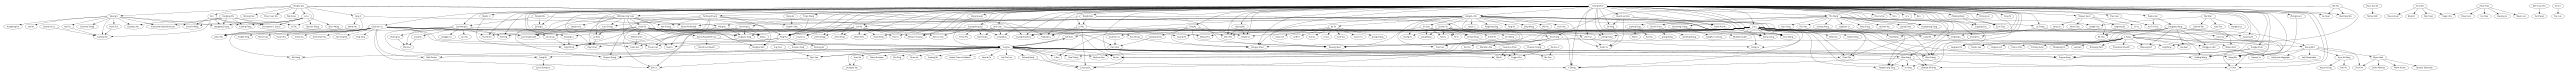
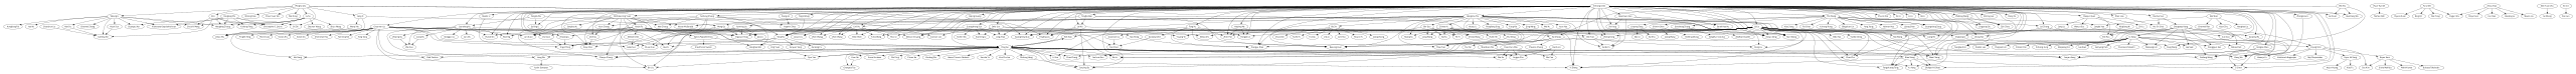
  strict digraph {
    fontname="IBM Plex Sans"
    node [fontname="IBM Plex Sans"]
    edge [fontname="IBM Plex Sans"]
    "Enhong Chen "
    "Qi Liu "
    "Biao Xiang "
    "Fangshuang Tang "
    "Biao Chang "
    "Hengshu Zhu "
    "Yong Ge "
    "Chang Tan "
    "Chunni Dai"
    "Huanhuan Cao "
    "Jilei Tian "
    "Le Wu "
    "Linli Xu "
    "Tengfei Bao "
    "Lei Zhang "
    "Jie Yang "
    "Zaiyi Chen"
    "Qi Zhou "
    "Yijun Wang"
    "Zhen Pan"
    "Tong Xu "
    "Haiping Ma "
    "Hongjie Lin"
    "Hongke Zhao "
    "Ruoyan Kong"
    "Xianyu Zeng "
    "Chuanren Liu "
    "Liyuan Liu "
    "Zhen Wangy"
    "Chu Guan "
    "Xinjiang Lu "
    "Xiaolin Li "
    "Xin Li "
    "Guandong Xu "
    "Lin Li "
    "Aiqing Huang "
    "Wenjun Ouyang "
    "Chen Zhu "
    "Zheng Dong "
    "Zhen Wang "
    "Zefan Shen "
    "Yubo Wang "
    "Yitan Li "
    "Guangxiang Zeng "
    "Ji Chen "
    "Kuifei Yu "
    "Bo Li "
    "Dong Liu "
    "Zhongmou Li "
    "Lingyang Chu "
    "Zhefeng Wang "
    "Zijin Zhao "
    "Xiangyu Zhao "
    "Guifeng Wang "
    "Guangming Guo "
    "Yingling Liu "
    "Yingzi Wang "
    "Defu Lian "
    "Yong Rui "
    "Cong Zhao "
    "Guangzhong Sun "
    "Zhen Liao "
    "Yu Yang "
    "Shafqat Ali Shad "
    "Hao Wang "
    "Xiaohui Sun "
    "Derek Hao Hu "
    "Xiaojun Quan "
    "Qiming Luo "
    "Haocheng Wu "
    "Lei Duan "
    "Runze Wu "
    "Wan Ng"
    n74 [label="Xiong Ye"]
    "Xiang Wu "
    "Liang He "
    "Jingsong Lv"
    "Can Cao"
    "Guoping Hu"
    "Yi Zheng "
    "Guiling Li "
    "Baoxing Huai "
    "Junping Du "
    "Nicholas Jing Yuan "
    "Min Wang "
    "Fuzheng Zhang "
    "Yuyang Ye"
    "Wenya Zhu"
    "Keli Xiao "
    "Yefan Tao "
    "Yuefan Deng "
    "Jingyuan Yang "
    "Meng Qu "
    "Huang Xu "
    "Zhiwen Yu "
    "Bin Guo "
    "Bo Jin "
    "Li Guo"
    "Chao Zhang"
    "Huayu Li "
    "Pengliang Ding "
    "Fang Xie "
    "Qing Wang "
    "Wei Hu "
    "Yuan Yao "
    "Junming Liu "
    "Liang Wu "
    "Bo Liu "
    "Danhuai Guo "
    "Yingqiu Zhu "
    "Wei Xu "
    "Richang Hong "
    "Chuan He "
    "Xindong Wu "
    "Zhenyu Zhang"
    "Wei Geng"
    "Matt Perkins"
    "Hasan Timucin Ozdemir "
    "Jannite Yu "
    "Kuo Chu Lee "
    "Zijun Yao "
    "Changxia Tao "
    "Yuan Ge"
    "Marco Gruteser "
    "Min Ding "
    "Guannan Liu "
    "Guoqing Chen "
    "Bin Liu "
-   "Lian Duan " [label="Lian Shajarisales"]
+   "Lian Duan "
    "Leilei Sun "
    "Kai Zhang "
    "Mingfei Teng "
    "March Liao"
    "Vivian Zhu"
    "Bowen Du "
    "Zhenshan Hou "
    "Yanming Xie"
    "Yong Tang "
    "Jingci Ming"
    "Liang Hu "
    "Wei Cao "
    "Zhiping Gu"
    "Songguo Liu"
    "Can Zhu "
    "Kieran McDonald "
    "Xianming Li "
    "Honghao Wei "
    "Chuan Cao "
    "Hao Fu "
    "Jianlong Fu "
    "Kuiyuan Yang "
    "Xichen Wu "
    "Jianxun Lian "
    "Ho-Jin Choi "
    "Dongyeop Kang "
    "Wenyu Dou "
    "Xingliang Ni "
    "Zhi Lu "
    "Bei Hua "
    "Gang Liu "
    "Yanjie Fu "
    "Songhua Xu "
    "Yuan Zhong "
    "Wen Zhong "
    "Linpeng Tang "
    "Fei Chen "
    "Yuhong Xiong "
    "Bingduan Lin "
    "Peng Jiang "
    "Huiman Hou "
    "Lijiang Chen "
    "Shimin Chen "
    "Conglei Yao "
    "Gensheng Zhang "
    "Xiao Jiang "
    "Yingmin Zhou "
    "Qiao Li "
    "Zeqiu Wu "
    "Zhitao Wang "
    "Liang Wang "
    "Tao Ku "
    "Fei Yi "
    "Miao Tian "
    "Zhu Wang "
    "Huilei He "
    "Chao Che "
    "Kuifei Yu"
    "Yue Qu "
    "Li Guo "
    "Cuili Yao "
    "Ruiyun Yu "
    "Qiang Zhang "
    "Justin Sampson "
    "Can Chen "
    "Fang Wang "
    "Shandian Zhe "
    "Chaoran Cheng "
    "Tan Yan "
    "Woosang Lim "
    "Kijung Shin "
    "Lee Sael "
    "U. Kang "
    "Donggyun Han "
    "Nahea Park "
    "Sangtae Kim "
    "Soobin Lee "
    "Kai Shu "
    "Wan Li "
    "Yuanchun Zhou "
    "Bin Cao "
    "Weiwei Chen "
    "Hao Zhong "
    "Spiros Papadimitriou "
    "Ananthram Swami "
    "Hyun-Kyo Oh "
    "Yoohan Noh "
    "Furu Wei "
    "Yingjun Wu "
    "Yajuan Duan "
    "Bing Qin "
    "Nan Yang "
    "Zhou Zhao "
    "Xinyu Duan "
    "Jun Xiao "
    "Hanqing Lu "
    "Steven Liu "
    "Wei Wu "
    "Bryan Hooi "
    "Hyun Ah Song "
    "Hwanjo Yu "
    "Jisu Kim "
    "Vaishnavh Nagarajan "
    "Naji Shajarisales "
    "Francesco Silvestri "
    "Yongsub Lim "
    "Jihoon Choi"
    "Jinhong Jung "
    "Woojeong Jin"
    "Lee Sael"
    "Namyong Park"
    "Disha Makhija"
    "Mohit Kumar"
    "Tsubasa Takahashi "
    "Xiao Fu "
    "Kejun Huang "
    "Minghui Qiu "
    "Yaliang Li "
    "Qi Li "
    "Shi Zhi "
    "Lu Su "
    "Heng Ji "
    "Qiming Diao "
    "Chao-Yuan Wu "
    "Wei Dong "
    "Hengtong Zhang "
    "Chuishi Meng "
    "Yusheng Xie "
    "Chenwei Zhang "
    "Guangxu Xun "
    "Vishrawas Gopalakrishnan"
    "Huan Sun "
    "Nan Du "
    "Hongliang Fei"
    "Hao Wu"
    "Yunlong Feng "
    "Christopher J. Quinn "
    "Zhaoran Wang "
    "Shiyu Wang "
    "Wenqi He "
    "Chaochun Liu "
    "Zongda Wu "
    "Jing Yuan "
    "Yanfeng Zhang "
    "Qiang Wang "
    "Abolfazl Asudeh "
    "Gergely V. Zaruba "
    "Wen Yuan Zhu "
    "Kai Zheng "
    "Fenglong Ma "
    "Xiang Ao "
    "Wei Shen "
    n282 [label="Honghao Liu"]
    "Chenwei Ran "
    "Xuan Zhu "
    "Xin Jin "
    "Dan Luo "
    "Jianhui Li "
    "Enhong Chen " -> "Qi Liu "
    "Enhong Chen " -> "Biao Xiang "
    "Enhong Chen " -> "Fangshuang Tang "
    "Enhong Chen " -> "Biao Chang "
    "Enhong Chen " -> "Hengshu Zhu "
    "Enhong Chen " -> "Yong Ge "
    "Enhong Chen " -> "Chang Tan "
    "Enhong Chen " -> "Chunni Dai"
    "Enhong Chen " -> "Huanhuan Cao "
    "Enhong Chen " -> "Jilei Tian "
    "Enhong Chen " -> "Le Wu "
    "Enhong Chen " -> "Linli Xu "
    "Enhong Chen " -> "Tengfei Bao "
    "Enhong Chen " -> "Lei Zhang "
    "Enhong Chen " -> "Jie Yang "
    "Enhong Chen " -> "Zaiyi Chen"
    "Enhong Chen " -> "Qi Zhou "
    "Enhong Chen " -> "Yijun Wang"
    "Enhong Chen " -> "Zhen Pan"
    "Enhong Chen " -> "Tong Xu "
    "Enhong Chen " -> "Haiping Ma "
    "Enhong Chen " -> "Hongjie Lin"
    "Enhong Chen " -> "Hongke Zhao "
    "Enhong Chen " -> "Ruoyan Kong"
    "Enhong Chen " -> "Xianyu Zeng "
    "Enhong Chen " -> "Chuanren Liu "
    "Enhong Chen " -> "Liyuan Liu "
    "Enhong Chen " -> "Zhen Wangy"
    "Enhong Chen " -> "Chu Guan "
    "Enhong Chen " -> "Xinjiang Lu "
    "Enhong Chen " -> "Xiaolin Li "
    "Enhong Chen " -> "Xin Li "
    "Enhong Chen " -> "Guandong Xu "
    "Enhong Chen " -> "Lin Li "
    "Enhong Chen " -> "Aiqing Huang "
    "Enhong Chen " -> "Wenjun Ouyang "
    "Enhong Chen " -> "Chen Zhu "
    "Enhong Chen " -> "Zheng Dong "
    "Enhong Chen " -> "Zhen Wang "
    "Enhong Chen " -> "Zefan Shen "
    "Enhong Chen " -> "Yubo Wang "
    "Enhong Chen " -> "Yitan Li "
    "Enhong Chen " -> "Guangxiang Zeng "
    "Enhong Chen " -> "Ji Chen "
    "Enhong Chen " -> "Kuifei Yu "
    "Enhong Chen " -> "Bo Li "
    "Enhong Chen " -> "Dong Liu "
    "Enhong Chen " -> "Zhongmou Li "
    "Enhong Chen " -> "Lingyang Chu "
    "Enhong Chen " -> "Zhefeng Wang "
    "Enhong Chen " -> "Zijin Zhao "
    "Enhong Chen " -> "Xiangyu Zhao "
    "Enhong Chen " -> "Guifeng Wang "
    "Enhong Chen " -> "Guangming Guo "
    "Enhong Chen " -> "Yingling Liu "
    "Enhong Chen " -> "Yingzi Wang "
    "Enhong Chen " -> "Defu Lian "
    "Enhong Chen " -> "Yong Rui "
    "Enhong Chen " -> "Cong Zhao "
    "Enhong Chen " -> "Guangzhong Sun "
    "Enhong Chen " -> "Zhen Liao "
    "Enhong Chen " -> "Yu Yang "
    "Enhong Chen " -> "Shafqat Ali Shad "
    "Enhong Chen " -> "Hao Wang "
    "Enhong Chen " -> "Xiaohui Sun "
    "Enhong Chen " -> "Derek Hao Hu "
    "Enhong Chen " -> "Xiaojun Quan "
    "Enhong Chen " -> "Qiming Luo "
    "Enhong Chen " -> "Haocheng Wu "
    "Enhong Chen " -> "Lei Duan "
    "Enhong Chen " -> "Runze Wu "
    "Enhong Chen " -> "Wan Ng"
    "Enhong Chen " -> n74
    "Enhong Chen " -> "Xiang Wu "
    "Enhong Chen " -> "Liang He "
    "Enhong Chen " -> "Jingsong Lv"
    "Enhong Chen " -> "Can Cao"
    "Enhong Chen " -> "Guoping Hu"
    "Enhong Chen " -> "Yi Zheng "
    "Enhong Chen " -> "Guiling Li "
    "Enhong Chen " -> "Baoxing Huai "
    "Enhong Chen " -> "Junping Du "
    "Enhong Chen " -> "Nicholas Jing Yuan "
    "Enhong Chen " -> "Min Wang "
    "Enhong Chen " -> "Fuzheng Zhang "
    "Qi Liu " -> "Fangshuang Tang "
    "Qi Liu " -> "Biao Chang "
    "Qi Liu " -> "Yijun Wang"
    "Qi Liu " -> "Zhen Pan"
    "Qi Liu " -> "Hongjie Lin"
    "Qi Liu " -> "Ruoyan Kong"
    "Qi Liu " -> "Xianyu Zeng "
    "Qi Liu " -> "Chen Zhu "
    "Qi Liu " -> "Zheng Dong "
    "Qi Liu " -> "Ji Chen "
    "Qi Liu " -> "Xiangyu Zhao "
    "Qi Liu " -> "Guifeng Wang "
    "Qi Liu " -> "Guangming Guo "
    "Qi Liu " -> "Yingling Liu "
    "Qi Liu " -> "Yu Yang "
    "Qi Liu " -> "Shafqat Ali Shad "
    "Qi Liu " -> "Hao Wang "
    "Qi Liu " -> "Runze Wu "
    "Qi Liu " -> "Wan Ng"
    "Qi Liu " -> "Xiang Wu "
    "Qi Liu " -> "Liang He "
    "Qi Liu " -> "Jingsong Lv"
    "Qi Liu " -> "Can Cao"
    "Qi Liu " -> "Guoping Hu"
    "Qi Liu " -> "Yi Zheng "
    "Qi Liu " -> "Baoxing Huai "
    "Qi Liu " -> "Junping Du "
    "Qi Liu " -> "Yuyang Ye"
    "Qi Liu " -> "Wenya Zhu"
    "Qi Liu " -> "Keli Xiao "
    "Qi Liu " -> "Yefan Tao "
    "Qi Liu " -> "Yuefan Deng "
    "Biao Xiang " -> "Fangshuang Tang "
    "Biao Xiang " -> "Ji Chen "
    "Biao Xiang " -> "Yu Yang "
    "Biao Xiang " -> "Shafqat Ali Shad "
    "Biao Xiang " -> "Yi Zheng "
    "Hengshu Zhu " -> "Fangshuang Tang "
    "Hengshu Zhu " -> "Biao Chang "
    "Hengshu Zhu " -> "Xianyu Zeng "
    "Hengshu Zhu " -> "Chen Zhu "
    "Hengshu Zhu " -> "Kuifei Yu "
    "Hengshu Zhu " -> "Xiangyu Zhao "
    "Hengshu Zhu " -> "Baoxing Huai "
    "Hengshu Zhu " -> "Jingyuan Yang "
    "Hengshu Zhu " -> "Meng Qu "
    "Hengshu Zhu " -> "Huang Xu "
    "Hengshu Zhu " -> "Zhiwen Yu "
    "Hengshu Zhu " -> "Bin Guo "
    "Hengshu Zhu " -> "Bo Jin "
    "Hengshu Zhu " -> "Li Guo"
    "Hengshu Zhu " -> "Chao Zhang"
    "Hengshu Zhu " -> "Huayu Li "
    "Hengshu Zhu " -> "Pengliang Ding "
    "Hengshu Zhu " -> "Fang Xie "
    "Hengshu Zhu " -> "Qing Wang "
    "Hengshu Zhu " -> "Wei Hu "
    "Hengshu Zhu " -> "Yuan Yao "
    "Hengshu Zhu " -> "Junming Liu "
    "Yong Ge " -> "Qi Liu "
    "Yong Ge " -> "Biao Xiang "
    "Yong Ge " -> "Biao Chang "
    "Yong Ge " -> "Ruoyan Kong"
    "Yong Ge " -> "Chen Zhu "
    "Yong Ge " -> "Guifeng Wang "
    "Yong Ge " -> "Xiang Wu "
    "Yong Ge " -> "Yi Zheng "
    "Yong Ge " -> "Junping Du "
    "Yong Ge " -> "Keli Xiao "
    "Yong Ge " -> "Li Guo"
    "Yong Ge " -> "Chao Zhang"
    "Yong Ge " -> "Liang Wu "
    "Yong Ge " -> "Bo Liu "
    "Yong Ge " -> "Danhuai Guo "
    "Yong Ge " -> "Yingqiu Zhu "
    "Yong Ge " -> "Wei Xu "
    "Yong Ge " -> "Richang Hong "
    "Yong Ge " -> "Chuan He "
    "Yong Ge " -> "Xindong Wu "
    "Yong Ge " -> "Zhenyu Zhang"
    "Yong Ge " -> "Wei Geng"
    "Yong Ge " -> "Matt Perkins"
    "Yong Ge " -> "Hasan Timucin Ozdemir "
    "Yong Ge " -> "Jannite Yu "
    "Yong Ge " -> "Kuo Chu Lee "
    "Yong Ge " -> "Zijun Yao "
    "Yong Ge " -> "Changxia Tao "
    "Yong Ge " -> "Yuan Ge"
    "Yong Ge " -> "Marco Gruteser "
    "Yong Ge " -> "Min Ding "
    "Chang Tan " -> "Biao Chang "
    "Huanhuan Cao " -> "Jie Yang "
    "Huanhuan Cao " -> "Kuifei Yu "
    "Huanhuan Cao " -> "Dong Liu "
    "Huanhuan Cao " -> "Derek Hao Hu "
    "Jilei Tian " -> "Kuifei Yu "
    "Jilei Tian " -> "Dong Liu "
    "Jilei Tian " -> "Baoxing Huai "
    "Le Wu " -> "Yijun Wang"
    "Le Wu " -> "Guangming Guo "
    "Le Wu " -> "Yingling Liu "
    "Le Wu " -> "Junping Du "
    "Linli Xu " -> "Zaiyi Chen"
    "Linli Xu " -> "Liyuan Liu "
    "Linli Xu " -> "Zhen Wangy"
    "Linli Xu " -> "Wenjun Ouyang "
    "Linli Xu " -> "Zhen Wang "
    "Linli Xu " -> "Zefan Shen "
    "Linli Xu " -> "Yubo Wang "
    "Linli Xu " -> "Yitan Li "
    "Linli Xu " -> "Yong Rui "
    "Tengfei Bao " -> "Le Wu "
    "Tengfei Bao " -> "Linli Xu "
    "Tengfei Bao " -> "Yi Zheng "
    "Tengfei Bao " -> "Baoxing Huai "
    "Lei Zhang " -> "Chang Tan "
    "Lei Zhang " -> "Ji Chen "
    "Qi Zhou " -> "Zaiyi Chen"
    "Tong Xu " -> "Zhen Pan"
    "Tong Xu " -> "Hongjie Lin"
    "Tong Xu " -> "Xiangyu Zhao "
    "Tong Xu " -> "Baoxing Huai "
    "Tong Xu " -> "Guannan Liu "
    "Tong Xu " -> "Guoqing Chen "
    "Haiping Ma " -> "Zhen Pan"
    "Haiping Ma " -> "Hongjie Lin"
    "Hongke Zhao " -> "Ruoyan Kong"
    "Hongke Zhao " -> "Guifeng Wang "
    "Chuanren Liu " -> "Yong Ge "
    "Chuanren Liu " -> "Xianyu Zeng "
    "Chuanren Liu " -> "Zheng Dong "
    "Chuanren Liu " -> "Jingyuan Yang "
    "Chuanren Liu " -> "Wei Geng"
    "Chuanren Liu " -> "Matt Perkins"
    "Chuanren Liu " -> "Bin Liu "
    "Chuanren Liu " -> "Lian Duan "
    "Chuanren Liu " -> "Leilei Sun "
    "Chuanren Liu " -> "Kai Zhang "
    "Chuanren Liu " -> "Mingfei Teng "
    "Chuanren Liu " -> "March Liao"
    "Chuanren Liu " -> "Vivian Zhu"
    "Chuanren Liu " -> "Bowen Du "
    "Chuanren Liu " -> "Zhenshan Hou "
    "Chuanren Liu " -> "Yanming Xie"
    "Chuanren Liu " -> "Yong Tang "
    "Chu Guan " -> "Jingci Ming"
    "Xinjiang Lu " -> "Jingci Ming"
    "Xiaolin Li " -> "Jingci Ming"
    "Guandong Xu " -> "Runze Wu "
    "Guandong Xu " -> "Wan Ng"
    "Guandong Xu " -> "Liang Wu "
    "Guandong Xu " -> "Bo Liu "
    "Guandong Xu " -> "Liang Hu "
    "Guandong Xu " -> "Wei Cao "
    "Guandong Xu " -> "Zhiping Gu"
    "Guandong Xu " -> "Songguo Liu"
    "Guandong Xu " -> "Can Zhu "
    "Aiqing Huang " -> "Wenjun Ouyang "
    "Zhongmou Li " -> "Xiang Wu "
    "Zhefeng Wang " -> "Lingyang Chu "
    "Zhefeng Wang " -> "Zijin Zhao "
    "Yingzi Wang " -> "Yong Rui "
    "Yingzi Wang " -> "Kieran McDonald "
    "Defu Lian " -> "Yong Rui "
    "Defu Lian " -> "Cong Zhao "
    "Defu Lian " -> "Yuyang Ye"
    "Defu Lian " -> "Wenya Zhu"
    "Defu Lian " -> "Zhenyu Zhang"
    "Defu Lian " -> "Xianming Li "
    "Yong Rui " -> "Honghao Wei "
    "Yong Rui " -> "Chuan Cao "
    "Yong Rui " -> "Hao Fu "
    "Yong Rui " -> "Jianlong Fu "
    "Yong Rui " -> "Kuiyuan Yang "
    "Guangzhong Sun " -> "Yong Rui "
    "Guangzhong Sun " -> "Cong Zhao "
    "Guangzhong Sun " -> "Xianming Li "
    "Guangzhong Sun " -> "Xichen Wu "
    "Guangzhong Sun " -> "Jianxun Lian "
    "Zhen Liao " -> "Ho-Jin Choi "
    "Xiaohui Sun " -> "Ho-Jin Choi "
    "Xiaohui Sun " -> "Dongyeop Kang "
    "Xiaojun Quan " -> "Wenyu Dou "
    "Xiaojun Quan " -> "Xingliang Ni "
    "Xiaojun Quan " -> "Zhi Lu "
    "Xiaojun Quan " -> "Bei Hua "
    "Xiaojun Quan " -> "Gang Liu "
    "Nicholas Jing Yuan " -> "Zaiyi Chen"
    "Nicholas Jing Yuan " -> "Yong Rui "
    "Nicholas Jing Yuan " -> "Zhenyu Zhang"
    "Nicholas Jing Yuan " -> "Lian Duan "
    "Nicholas Jing Yuan " -> "Kieran McDonald "
    "Nicholas Jing Yuan " -> "Honghao Wei "
    "Nicholas Jing Yuan " -> "Chuan Cao "
    "Nicholas Jing Yuan " -> "Hao Fu "
    "Nicholas Jing Yuan " -> "Yanjie Fu "
    "Nicholas Jing Yuan " -> "Songhua Xu "
    "Nicholas Jing Yuan " -> "Yuan Zhong "
    "Nicholas Jing Yuan " -> "Wen Zhong "
    "Min Wang " -> "Lei Zhang "
    "Min Wang " -> "Guangxiang Zeng "
    "Min Wang " -> "Linpeng Tang "
    "Min Wang " -> "Fei Chen "
    "Min Wang " -> "Yuhong Xiong "
    "Min Wang " -> "Bingduan Lin "
    "Min Wang " -> "Peng Jiang "
    "Min Wang " -> "Huiman Hou "
    "Min Wang " -> "Lijiang Chen "
    "Min Wang " -> "Shimin Chen "
    "Min Wang " -> "Conglei Yao "
    "Min Wang " -> "Gensheng Zhang "
    "Min Wang " -> "Xiao Jiang "
    "Fuzheng Zhang " -> "Zhenyu Zhang"
    "Fuzheng Zhang " -> "Honghao Wei "
    "Fuzheng Zhang " -> "Chuan Cao "
    "Fuzheng Zhang " -> "Hao Fu "
    "Fuzheng Zhang " -> "Jianxun Lian "
    "Fuzheng Zhang " -> "Yuan Zhong "
    "Fuzheng Zhang " -> "Wen Zhong "
    "Fuzheng Zhang " -> "Yingmin Zhou "
    "Keli Xiao " -> "Yong Ge "
    "Meng Qu " -> "Jingyuan Yang "
    "Meng Qu " -> "Bin Liu "
    "Meng Qu " -> "Qiao Li "
    "Meng Qu " -> "Zeqiu Wu "
    "Zhiwen Yu " -> "Jilei Tian "
    "Zhiwen Yu " -> "Huang Xu "
    "Zhiwen Yu " -> "Zhitao Wang "
    "Zhiwen Yu " -> "Liang Wang "
    "Zhiwen Yu " -> "Tao Ku "
    "Zhiwen Yu " -> "Fei Yi "
    "Zhiwen Yu " -> "Miao Tian "
    "Zhiwen Yu " -> "Zhu Wang "
    "Zhiwen Yu " -> "Huilei He "
    "Bin Guo " -> "Zhitao Wang "
    "Bin Guo " -> "Liang Wang "
    "Bin Guo " -> "Tao Ku "
    "Bin Guo " -> "Fei Yi "
    "Bin Guo " -> "Miao Tian "
    "Bo Jin " -> "Chao Che "
    "Bo Jin " -> "Kuifei Yu"
    "Bo Jin " -> "Yue Qu "
    "Bo Jin " -> "Li Guo "
    "Bo Jin " -> "Cuili Yao "
    "Bo Jin " -> "Ruiyun Yu "
    "Bo Jin " -> "Qiang Zhang "
    "Junming Liu " -> "Jingyuan Yang "
    "Junming Liu " -> "Leilei Sun "
    "Junming Liu " -> "Jingci Ming"
    "Junming Liu " -> "Qiao Li "
    "Liang Wu " -> "Justin Sampson "
    "Richang Hong " -> "Junping Du "
    "Zijun Yao " -> "Yong Ge "
    "Zijun Yao " -> "Bin Liu "
    "Yuan Ge" -> "Changxia Tao "
    "Guannan Liu " -> "Can Chen "
    "Guoqing Chen " -> "Can Chen "
    "Kai Zhang " -> "Fang Wang "
    "Kai Zhang " -> "Shandian Zhe "
    "Kai Zhang " -> "Chaoran Cheng "
    "Kai Zhang " -> "Tan Yan "
    "Liang Hu " -> "Wei Cao "
    "Zhiping Gu" -> "Wei Cao "
    "Dongyeop Kang " -> "Woosang Lim "
    "Dongyeop Kang " -> "Kijung Shin "
    "Dongyeop Kang " -> "Lee Sael "
    "Dongyeop Kang " -> "U. Kang "
    "Dongyeop Kang " -> "Donggyun Han "
    "Dongyeop Kang " -> "Nahea Park "
    "Dongyeop Kang " -> "Sangtae Kim "
    "Dongyeop Kang " -> "Soobin Lee "
    "Xingliang Ni " -> "Bei Hua "
    "Zhi Lu " -> "Bei Hua "
    "Yanjie Fu " -> "Yong Ge "
    "Yanjie Fu " -> "Chu Guan "
    "Yanjie Fu " -> "Xinjiang Lu "
    "Yanjie Fu " -> "Jingyuan Yang "
    "Yanjie Fu " -> "Bin Liu "
    "Yanjie Fu " -> "Lian Duan "
    "Yanjie Fu " -> "Jingci Ming"
    "Yanjie Fu " -> "Qiao Li "
    "Yanjie Fu " -> "Can Chen "
    "Yanjie Fu " -> "Weiwei Chen "
    "Yanjie Fu " -> "Hao Zhong "
    "Yanjie Fu " -> "Spiros Papadimitriou "
    "Songhua Xu " -> "Lian Duan "
    "Yuan Zhong " -> "Qi Zhou "
    "Linpeng Tang " -> "Kai Shu "
    "Linpeng Tang " -> "Wan Li "
    "Shimin Chen " -> "Yanfeng Zhang "
    "Shimin Chen " -> "Qiang Wang "
    "Gensheng Zhang " -> "Abolfazl Asudeh "
    "Gensheng Zhang " -> "Gergely V. Zaruba "
    "Zhu Wang " -> "Miao Tian "
    "Kijung Shin " -> "Bryan Hooi "
    "Kijung Shin " -> "Hyun Ah Song "
    "Kijung Shin " -> "Hwanjo Yu "
    "Kijung Shin " -> "Jisu Kim "
    "Kijung Shin " -> "Vaishnavh Nagarajan "
    "Kijung Shin " -> "Naji Shajarisales "
    "U. Kang " -> "Woosang Lim "
    "U. Kang " -> "Kijung Shin "
    "U. Kang " -> "Lee Sael "
    "U. Kang " -> "Donggyun Han "
    "U. Kang " -> "Nahea Park "
    "U. Kang " -> "Sangtae Kim "
    "U. Kang " -> "Soobin Lee "
    "U. Kang " -> "Francesco Silvestri "
    "U. Kang " -> "Yongsub Lim "
    "U. Kang " -> "Jihoon Choi"
    "U. Kang " -> "Jinhong Jung "
    "U. Kang " -> "Woojeong Jin"
    "U. Kang " -> "Lee Sael"
    "U. Kang " -> "Namyong Park"
    "Yuanchun Zhou " -> "Bo Liu "
    "Yuanchun Zhou " -> "Danhuai Guo "
    "Yuanchun Zhou " -> "Yingqiu Zhu "
    "Yuanchun Zhou " -> "Wei Xu "
    "Yuanchun Zhou " -> "Bin Cao "
    "Weiwei Chen " -> "Leilei Sun "
    "Hao Zhong " -> "Xiangyu Zhao "
    "Spiros Papadimitriou " -> "Yong Ge "
    "Spiros Papadimitriou " -> "Ananthram Swami "
    "Hyun-Kyo Oh " -> "Yoohan Noh "
    "Furu Wei " -> "Yingjun Wu "
    "Furu Wei " -> "Yajuan Duan "
    "Furu Wei " -> "Bing Qin "
    "Furu Wei " -> "Nan Yang "
    "Zhou Zhao " -> "Yingjun Wu "
    "Zhou Zhao " -> "Xinyu Duan "
    "Zhou Zhao " -> "Jun Xiao "
    "Zhou Zhao " -> "Hanqing Lu "
    "Zhou Zhao " -> "Steven Liu "
    "Wei Wu " -> "Haocheng Wu "
    "Wei Wu " -> "Lei Duan "
    "Wei Wu " -> "Kai Zhang "
    "Wei Wu " -> "Fang Wang "
    "Bryan Hooi " -> "Jisu Kim "
    "Bryan Hooi " -> "Disha Makhija"
    "Bryan Hooi " -> "Mohit Kumar"
    "Bryan Hooi " -> "Tsubasa Takahashi "
    "Hyun Ah Song " -> "Xiao Fu "
    "Hyun Ah Song " -> "Kejun Huang "
    "Minghui Qiu " -> "Guangming Guo "
    "Minghui Qiu " -> "Yingling Liu "
    "Minghui Qiu " -> "Yaliang Li "
    "Minghui Qiu " -> "Qi Li "
    "Minghui Qiu " -> "Shi Zhi "
    "Minghui Qiu " -> "Lu Su "
    "Minghui Qiu " -> "Heng Ji "
    "Minghui Qiu " -> "Qiming Diao "
    "Minghui Qiu " -> "Chao-Yuan Wu "
    "Minghui Qiu " -> "Wei Dong "
    "Yaliang Li " -> "Hengtong Zhang "
    "Yaliang Li " -> "Chuishi Meng "
    "Yaliang Li " -> "Yusheng Xie "
    "Yaliang Li " -> "Chenwei Zhang "
    "Yaliang Li " -> "Guangxu Xun "
    "Yaliang Li " -> "Vishrawas Gopalakrishnan"
    "Yaliang Li " -> "Huan Sun "
    "Yaliang Li " -> "Nan Du "
    "Yaliang Li " -> "Hongliang Fei"
    "Yaliang Li " -> "Hao Wu"
    "Qi Li " -> "Hengtong Zhang "
    "Qi Li " -> "Chuishi Meng "
    "Qi Li " -> "Yusheng Xie "
    "Qi Li " -> "Yunlong Feng "
    "Qi Li " -> "Christopher J. Quinn "
    "Lu Su " -> "Hengtong Zhang "
    "Lu Su " -> "Chuishi Meng "
    "Lu Su " -> "Yunlong Feng "
    "Lu Su " -> "Christopher J. Quinn "
    "Lu Su " -> "Zhaoran Wang "
    "Lu Su " -> "Shiyu Wang "
    "Heng Ji " -> "Meng Qu "
    "Heng Ji " -> "Zeqiu Wu "
    "Heng Ji " -> "Wenqi He "
    "Huan Sun " -> "Yusheng Xie "
    "Nan Du " -> "Yusheng Xie "
    "Wenqi He " -> "Zeqiu Wu "
    "Chaochun Liu " -> "Yusheng Xie "
    "Zongda Wu " -> "Yijun Wang"
    "Zongda Wu " -> "Guandong Xu "
    "Zongda Wu " -> "Guiling Li "
    "Jing Yuan " -> "Zijun Yao "
    "Wen Yuan Zhu " -> "Kai Zheng "
    "Fenglong Ma " -> "Shi Zhi "
    "Fenglong Ma " -> "Hengtong Zhang "
    "Fenglong Ma " -> "Guangxu Xun "
    "Fenglong Ma " -> "Vishrawas Gopalakrishnan"
    "Fenglong Ma " -> "Yunlong Feng "
    "Fenglong Ma " -> "Christopher J. Quinn "
    "Xiang Ao " -> "Yingmin Zhou "
    "Wei Shen " -> "Conglei Yao "
    "Wei Shen " -> n282
    "Wei Shen " -> "Chenwei Ran "
    "Wei Shen " -> "Xuan Zhu "
    "Xin Jin " -> "Dan Luo "
    "Jianhui Li " -> "Bo Liu "
    "Jianhui Li " -> "Yingqiu Zhu "
    "Jianhui Li " -> "Wei Xu "
    "Jianhui Li " -> "Bin Cao "
  }
